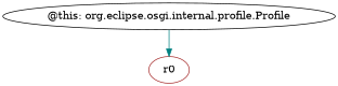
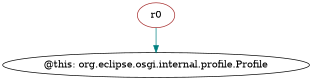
  digraph {
    n1 [label="@this: org.eclipse.osgi.internal.profile.Profile" color=black]
    n2 [label=r0 color=brown]
-   n1 -> n2 [color=teal]
+   n2 -> n1 [color=teal]
  }
